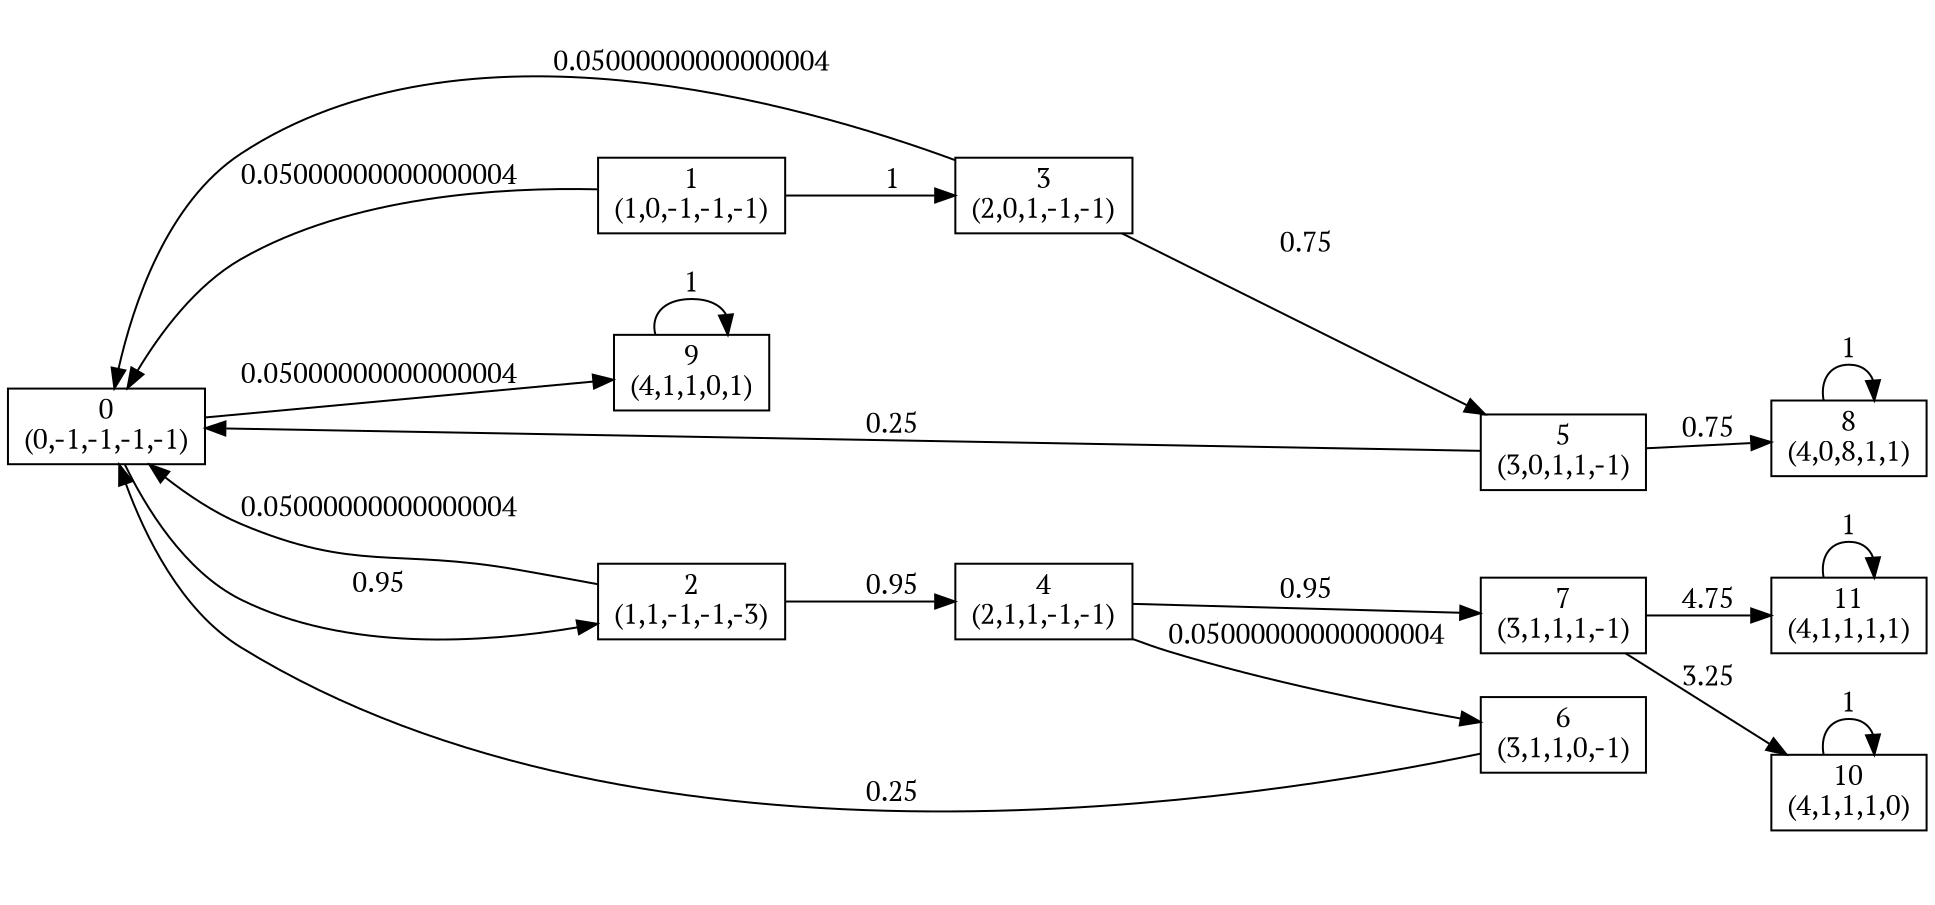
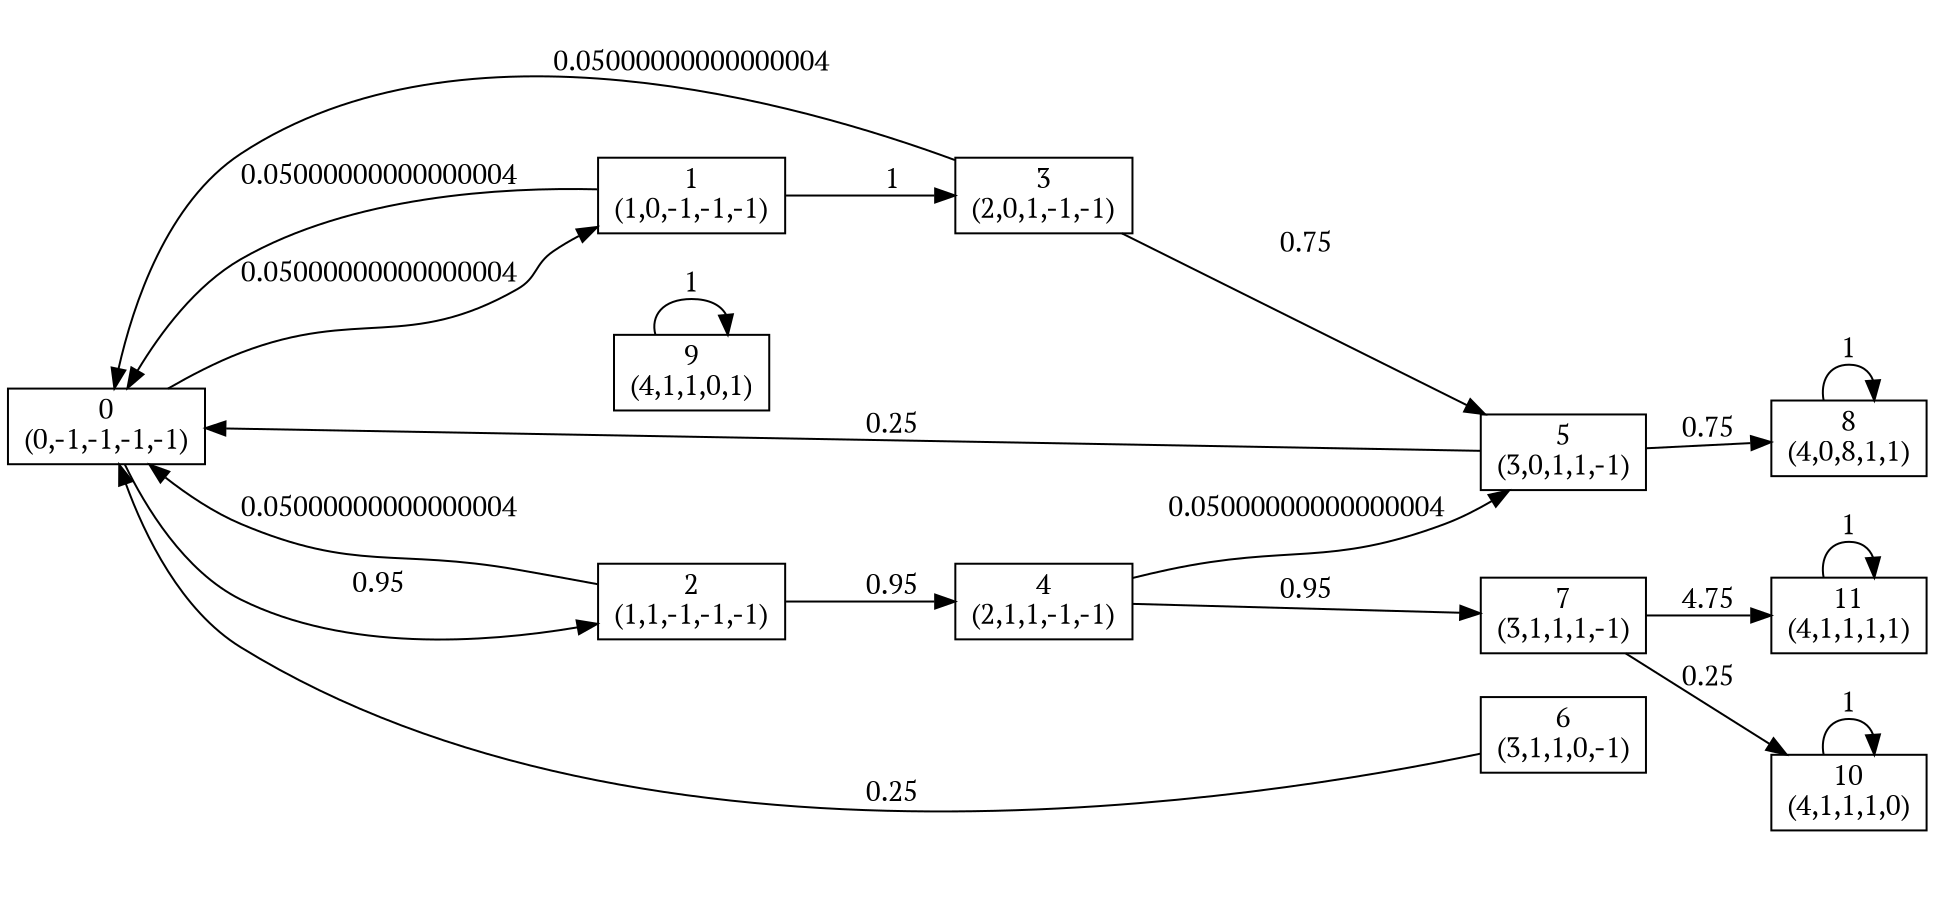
  digraph {
    fontname="PT Serif"
    rankdir=LR
    node [fontname="PT Serif" shape=box]
    edge [fontname="PT Serif"]
    n1 [label="0\n(0,-1,-1,-1,-1)"]
    n2 [label="1\n(1,0,-1,-1,-1)"]
-   n3 [label="2\n(1,1,-1,-1,-3)"]
+   n3 [label="2\n(1,1,-1,-1,-1)"]
    n4 [label="3\n(2,0,1,-1,-1)"]
    n5 [label="4\n(2,1,1,-1,-1)"]
    n6 [label="5\n(3,0,1,1,-1)"]
    n7 [label="6\n(3,1,1,0,-1)"]
    n8 [label="7\n(3,1,1,1,-1)"]
    n9 [label="8\n(4,0,8,1,1)"]
    n10 [label="10\n(4,1,1,1,0)"]
    n11 [label="11\n(4,1,1,1,1)"]
    n12 [label="9\n(4,1,1,0,1)"]
-   n1 -> n12 [label=0.05000000000000004]
+   n1 -> n2 [label=0.05000000000000004]
    n1 -> n3 [label=0.95]
    n2 -> n1 [label=0.05000000000000004]
    n2 -> n4 [label=1]
    n3 -> n1 [label=0.05000000000000004]
    n3 -> n5 [label=0.95]
    n4 -> n1 [label=0.05000000000000004]
    n4 -> n6 [label=0.75]
-   n5 -> n7 [label=0.05000000000000004]
+   n5 -> n6 [label=0.05000000000000004]
    n5 -> n8 [label=0.95]
    n6 -> n1 [label=0.25]
    n6 -> n9 [label=0.75]
    n7 -> n1 [label=0.25]
-   n8 -> n10 [label=3.25]
+   n8 -> n10 [label=0.25]
    n8 -> n11 [label=4.75]
    n9 -> n9 [label=1]
    n10 -> n10 [label=1]
    n11 -> n11 [label=1]
    n12 -> n12 [label=1]
  }
